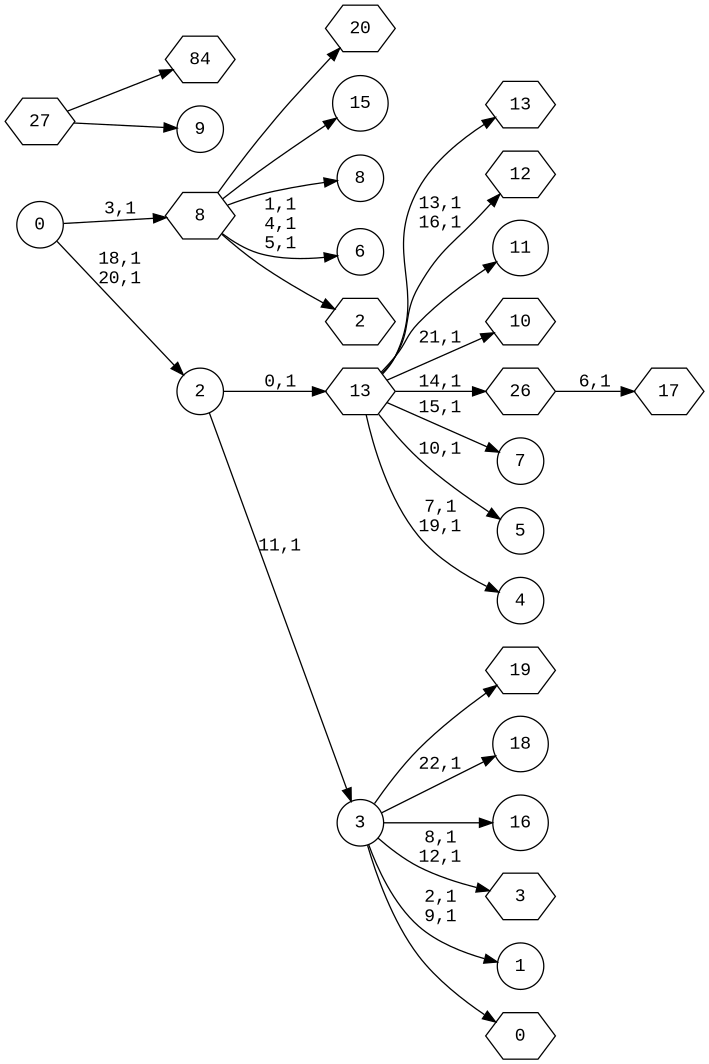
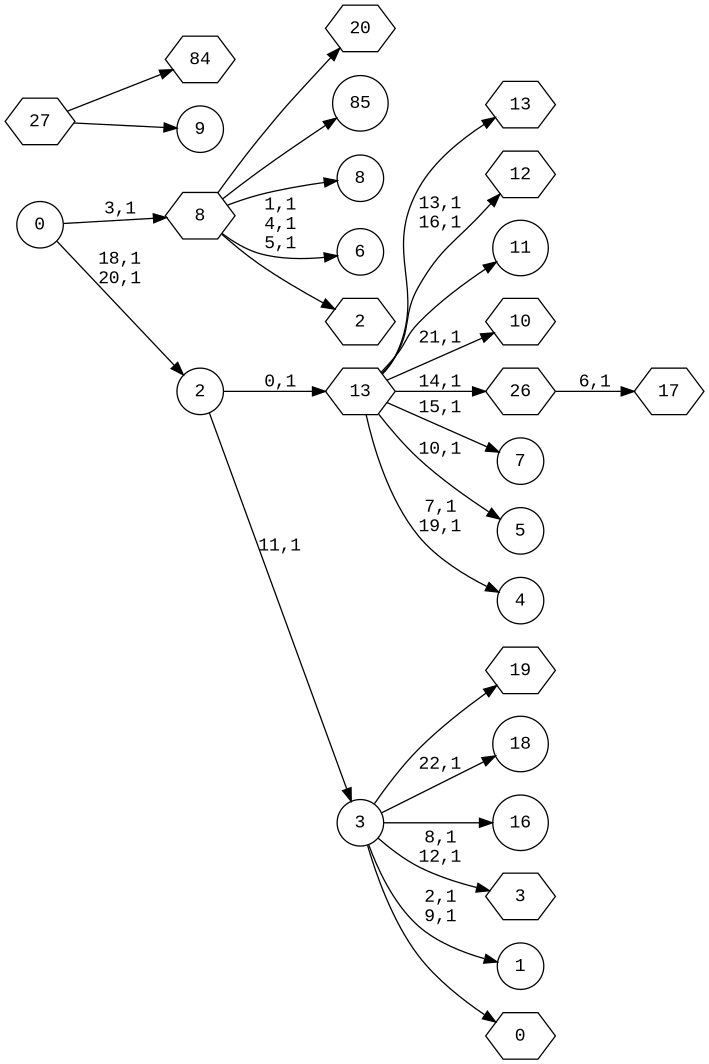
  digraph {
    fontname="Liberation Mono"
    rankdir=LR
    node [fontname="Liberation Mono" shape=hexagon]
    edge [fontname="Liberation Mono"]
    n1 [label=20]
    n2 [label=19]
    n3 [label=18 shape=circle]
    n4 [label=17]
    n5 [label=16 shape=circle]
-   n6 [label=15 shape=circle]
+   n6 [label=85 shape=circle]
    n7 [label=84]
    n8 [label=13]
    n9 [label=12]
    n10 [label=11 shape=circle]
    n11 [label=10]
    n12 [label=9 shape=circle]
    27
    26
    n15 [label=8 shape=circle]
    n16 [label=7 shape=circle]
    n17 [label=6 shape=circle]
    n18 [label=5 shape=circle]
    n19 [label=4 shape=circle]
    13
    n21 [label=3]
    n22 [label=2]
    8
    n24 [label=1 shape=circle]
    n25 [label=0]
    3 [shape=circle]
    2 [shape=circle]
    0 [shape=circle]
    27 -> n7
    27 -> n12
    26 -> n4 [label="6,1"]
    13 -> n8
    13 -> n9 [label="13,1\n16,1"]
    13 -> n10
    13 -> n11 [label="21,1"]
    13 -> 26 [label="14,1"]
    13 -> n16 [label="15,1"]
    13 -> n18 [label="10,1"]
    13 -> n19 [label="7,1\n19,1"]
    8 -> n1
    8 -> n6
    8 -> n15
    8 -> n17 [label="1,1\n4,1\n5,1"]
    8 -> n22
    3 -> n2
    3 -> n3 [label="22,1"]
    3 -> n5
    3 -> n21 [label="8,1\n12,1"]
    3 -> n24 [label="2,1\n9,1"]
    3 -> n25
    2 -> 13 [label="0,1"]
    2 -> 3 [label="11,1"]
    0 -> 8 [label="3,1"]
    0 -> 2 [label="18,1\n20,1"]
  }
